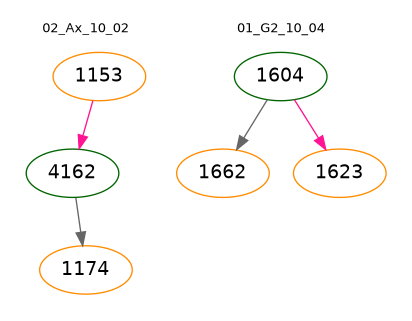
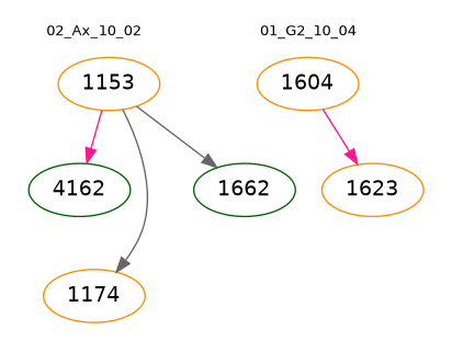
  digraph {
    fontname="DejaVu Sans"
    node [color=darkorange fontname="DejaVu Sans"]
    edge [color=deeppink fontname="DejaVu Sans"]
    n1 [label=1153]
    n2 [color=darkgreen label=4162]
    n3 [label=1174]
-   n4 [color=darkgreen label=1604]
-   n5 [label=1662]
+   n4 [label=1604]
+   n5 [color=darkgreen label=1662]
    n6 [label=1623]
    subgraph cluster_1 {
      color=white
      fontsize=10
      label="02_Ax_10_02"
      n1
      n2
      n3
    }
    subgraph cluster_2 {
      color=white
      fontsize=10
      label="01_G2_10_04"
      n4
      n5
      n6
    }
    n1 -> n2
-   n2 -> n3 [color=gray40]
-   n4 -> n5 [color=gray40]
+   n1 -> n3 [color=gray40]
+   n1 -> n5 [color=gray40]
    n4 -> n6
  }
